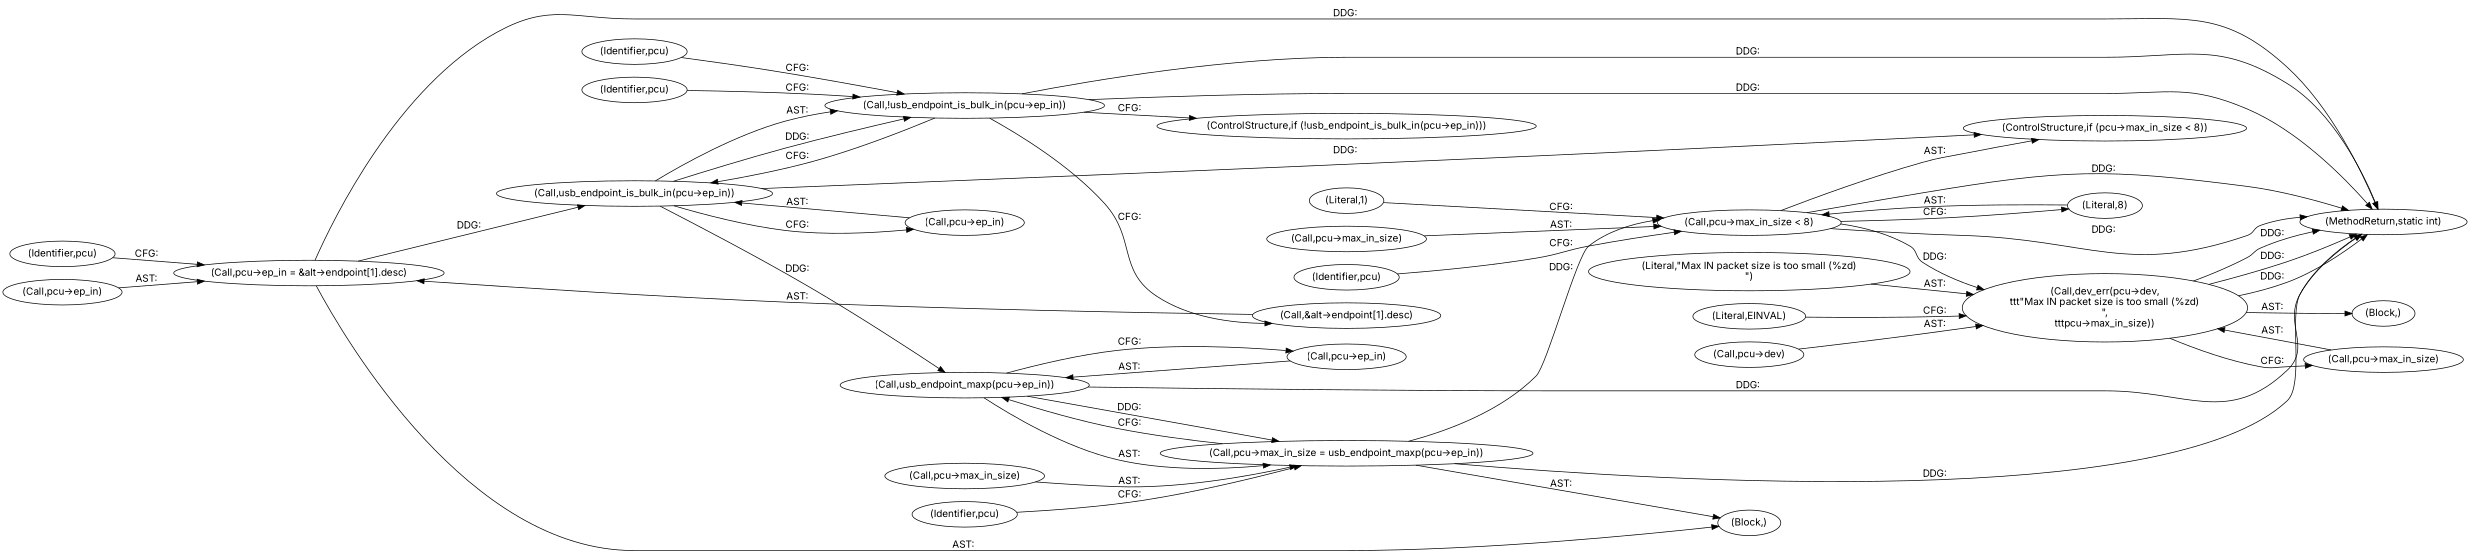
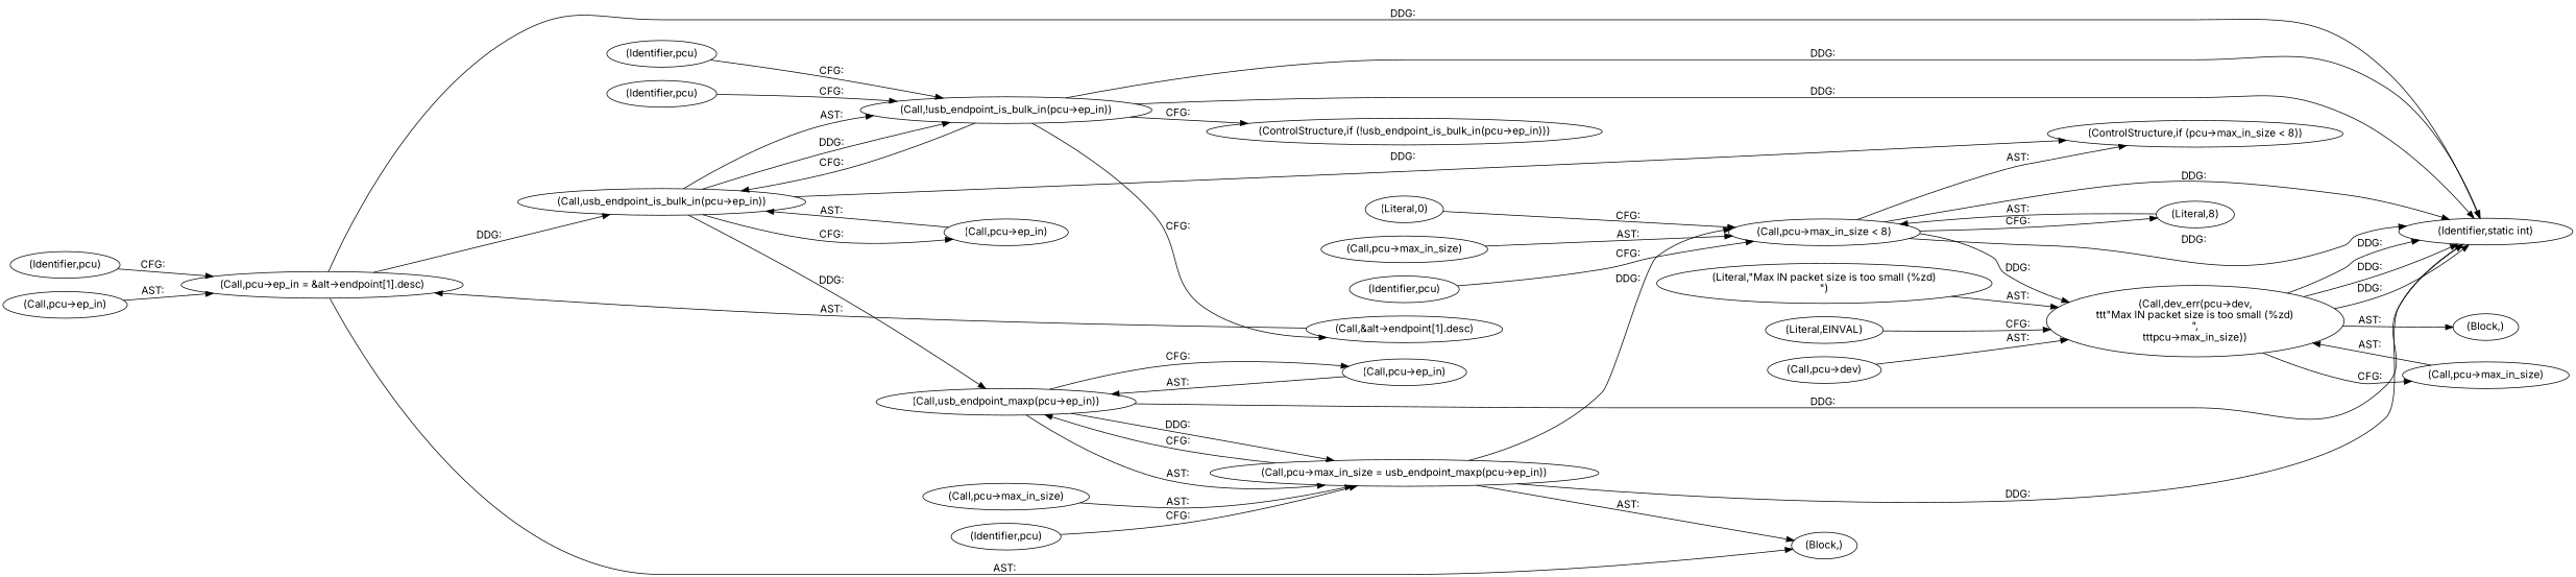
  digraph {
    fontname=Inter
    rankdir=LR
    node [fontname=Inter]
    edge [fontname=Inter]
    n1 [label="(Call,pcu->ep_in = &alt->endpoint[1].desc)"]
    n2 [label="(Call,usb_endpoint_is_bulk_in(pcu->ep_in))"]
-   n3 [label="(MethodReturn,static int)"]
+   n3 [label="(Identifier,static int)"]
    n4 [label="(Block,)"]
    n5 [label="(Call,!usb_endpoint_is_bulk_in(pcu->ep_in))"]
    n6 [label="(Call,usb_endpoint_maxp(pcu->ep_in))"]
    n7 [label="(Call,pcu->ep_in)"]
    n8 [label="(ControlStructure,if (pcu->max_in_size < 8))"]
    n9 [label="(Call,&alt->endpoint[1].desc)"]
    n10 [label="(ControlStructure,if (!usb_endpoint_is_bulk_in(pcu->ep_in)))"]
    n11 [label="(Call,pcu->max_in_size = usb_endpoint_maxp(pcu->ep_in))"]
    n12 [label="(Call,pcu->ep_in)"]
    n13 [label="(Call,pcu->max_in_size < 8)"]
    n14 [label="(Call,dev_err(pcu->dev,\n\t\t\t\"Max IN packet size is too small (%zd)\n\",\n\t\t\tpcu->max_in_size))"]
    n15 [label="(Literal,8)"]
    n16 [label="(Call,pcu->max_in_size)"]
    n17 [label="(Block,)"]
    n18 [label="(Literal,\"Max IN packet size is too small (%zd)\n\")"]
    n19 [label="(Literal,EINVAL)"]
    n20 [label="(Identifier,pcu)"]
    n21 [label="(Identifier,pcu)"]
-   n22 [label="(Literal,1)"]
+   n22 [label="(Literal,0)"]
    n23 [label="(Call,pcu->max_in_size)"]
    n24 [label="(Call,pcu->max_in_size)"]
    n25 [label="(Identifier,pcu)"]
    n26 [label="(Call,pcu->ep_in)"]
    n27 [label="(Identifier,pcu)"]
    n28 [label="(Identifier,pcu)"]
    n29 [label="(Call,pcu->dev)"]
    n1 -> n2 [label="DDG: "]
    n1 -> n3 [label="DDG: "]
    n1 -> n4 [label="AST: "]
    n2 -> n5 [label="AST: "]
    n2 -> n5 [label="DDG: "]
    n2 -> n6 [label="DDG: "]
    n2 -> n7 [label="CFG: "]
    n2 -> n8 [label="DDG: "]
    n5 -> n2 [label="CFG: "]
    n5 -> n3 [label="DDG: "]
    n5 -> n3 [label="DDG: "]
    n5 -> n9 [label="CFG: "]
    n5 -> n10 [label="CFG: "]
    n6 -> n3 [label="DDG: "]
    n6 -> n11 [label="AST: "]
    n6 -> n11 [label="DDG: "]
    n6 -> n12 [label="CFG: "]
    n7 -> n2 [label="AST: "]
    n9 -> n1 [label="AST: "]
    n11 -> n3 [label="DDG: "]
    n11 -> n4 [label="AST: "]
    n11 -> n6 [label="CFG: "]
    n11 -> n13 [label="DDG: "]
    n12 -> n6 [label="AST: "]
    n13 -> n3 [label="DDG: "]
    n13 -> n3 [label="DDG: "]
    n13 -> n8 [label="AST: "]
    n13 -> n14 [label="DDG: "]
    n13 -> n15 [label="CFG: "]
    n14 -> n3 [label="DDG: "]
    n14 -> n3 [label="DDG: "]
    n14 -> n3 [label="DDG: "]
    n14 -> n16 [label="CFG: "]
    n14 -> n17 [label="AST: "]
    n15 -> n13 [label="AST: "]
    n16 -> n14 [label="AST: "]
    n18 -> n14 [label="AST: "]
    n19 -> n14 [label="CFG: "]
    n20 -> n5 [label="CFG: "]
    n21 -> n1 [label="CFG: "]
    n22 -> n13 [label="CFG: "]
    n23 -> n11 [label="AST: "]
    n24 -> n13 [label="AST: "]
    n25 -> n5 [label="CFG: "]
    n26 -> n1 [label="AST: "]
    n27 -> n11 [label="CFG: "]
    n28 -> n13 [label="CFG: "]
    n29 -> n14 [label="AST: "]
  }
